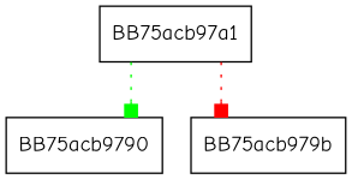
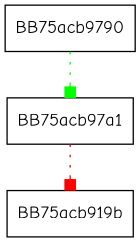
  digraph {
    fontname="Comic Neue"
    splines=ortho
    node [fontname="Comic Neue" shape=box]
    edge [arrowhead=box fontname="Comic Neue" style=dotted]
    BB75acb9790
    BB75acb97a1
-   BB75acb979b
-   BB75acb97a1 -> BB75acb9790 [color=green]
+   BB75acb979b [label=BB75acb919b]
+   BB75acb9790 -> BB75acb97a1 [color=green]
    BB75acb97a1 -> BB75acb979b [color=red]
  }
